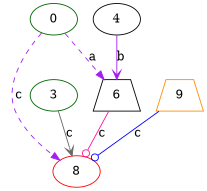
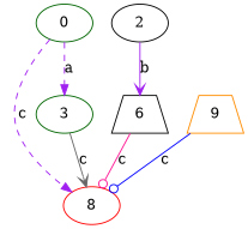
  strict digraph {
    node [color=black shape=ellipse]
    edge [arrowhead=odot color=purple style=solid]
    6 [shape=trapezium]
-   2 [label=4]
+   2
    8 [color=red]
    3 [color=darkgreen]
    0 [color=darkgreen]
    n6 [color=darkorange label=9 shape=trapezium]
    6 -> 8 [color=deeppink label=c]
    2 -> 6 [arrowhead=vee label=b]
    3 -> 8 [arrowhead=vee color=gray40 label=c]
    0 -> 8 [arrowhead=normal label=c style=dashed]
-   0 -> 6 [arrowhead=normal label=a style=dashed]
+   0 -> 3 [arrowhead=normal label=a style=dashed]
    n6 -> 8 [color=blue label=c]
  }
